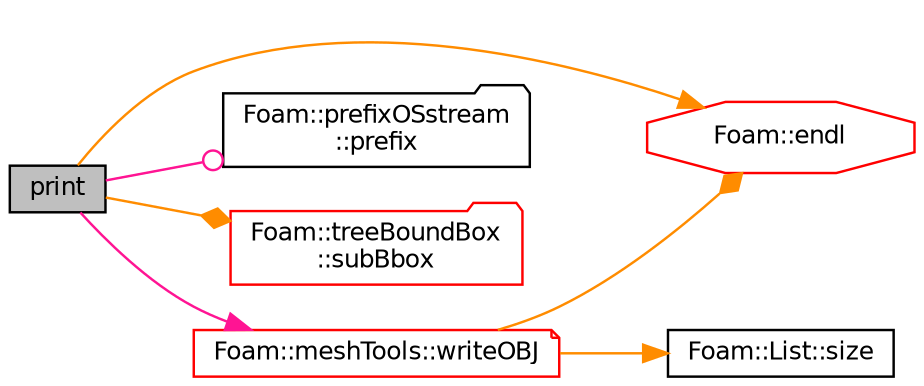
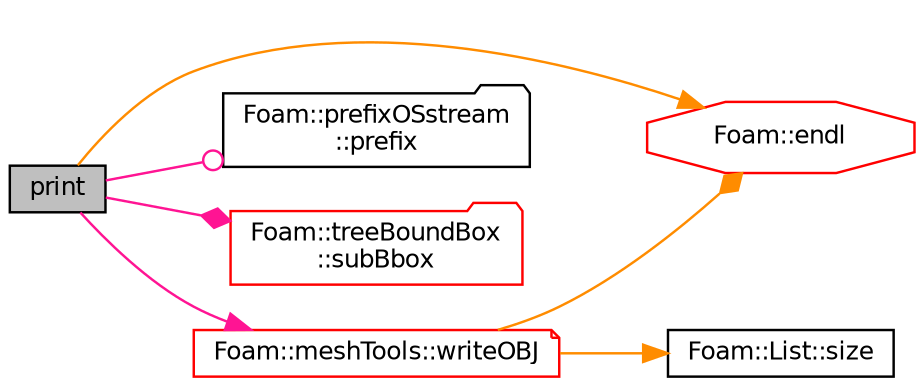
  digraph {
    rankdir=LR
    node [color=black fontname=Helvetica fontsize=10 shape=box]
    edge [arrowhead=normal color=darkorange fontname=Helvetica fontsize=10 labelfontname=Helvetica labelfontsize=10 style=solid]
    n1 [fillcolor=grey75 fontcolor=black height=0.2 label=print style=filled width=0.4]
    n2 [color=red height=0.2 label="Foam::endl" shape=octagon width=0.4]
    n3 [height=0.2 label="Foam::prefixOSstream\l::prefix" shape=folder width=0.4]
    n4 [color=red height=0.2 label="Foam::treeBoundBox\l::subBbox" shape=folder width=0.4]
    n5 [color=red height=0.2 label="Foam::meshTools::writeOBJ" shape=note width=0.4]
    n6 [height=0.2 label="Foam::List::size" width=0.4]
    n1 -> n2
    n1 -> n3 [arrowhead=odot color=deeppink]
-   n1 -> n4 [arrowhead=diamond]
+   n1 -> n4 [arrowhead=diamond color=deeppink]
    n1 -> n5 [color=deeppink]
    n5 -> n2 [arrowhead=diamond]
    n5 -> n6
  }
